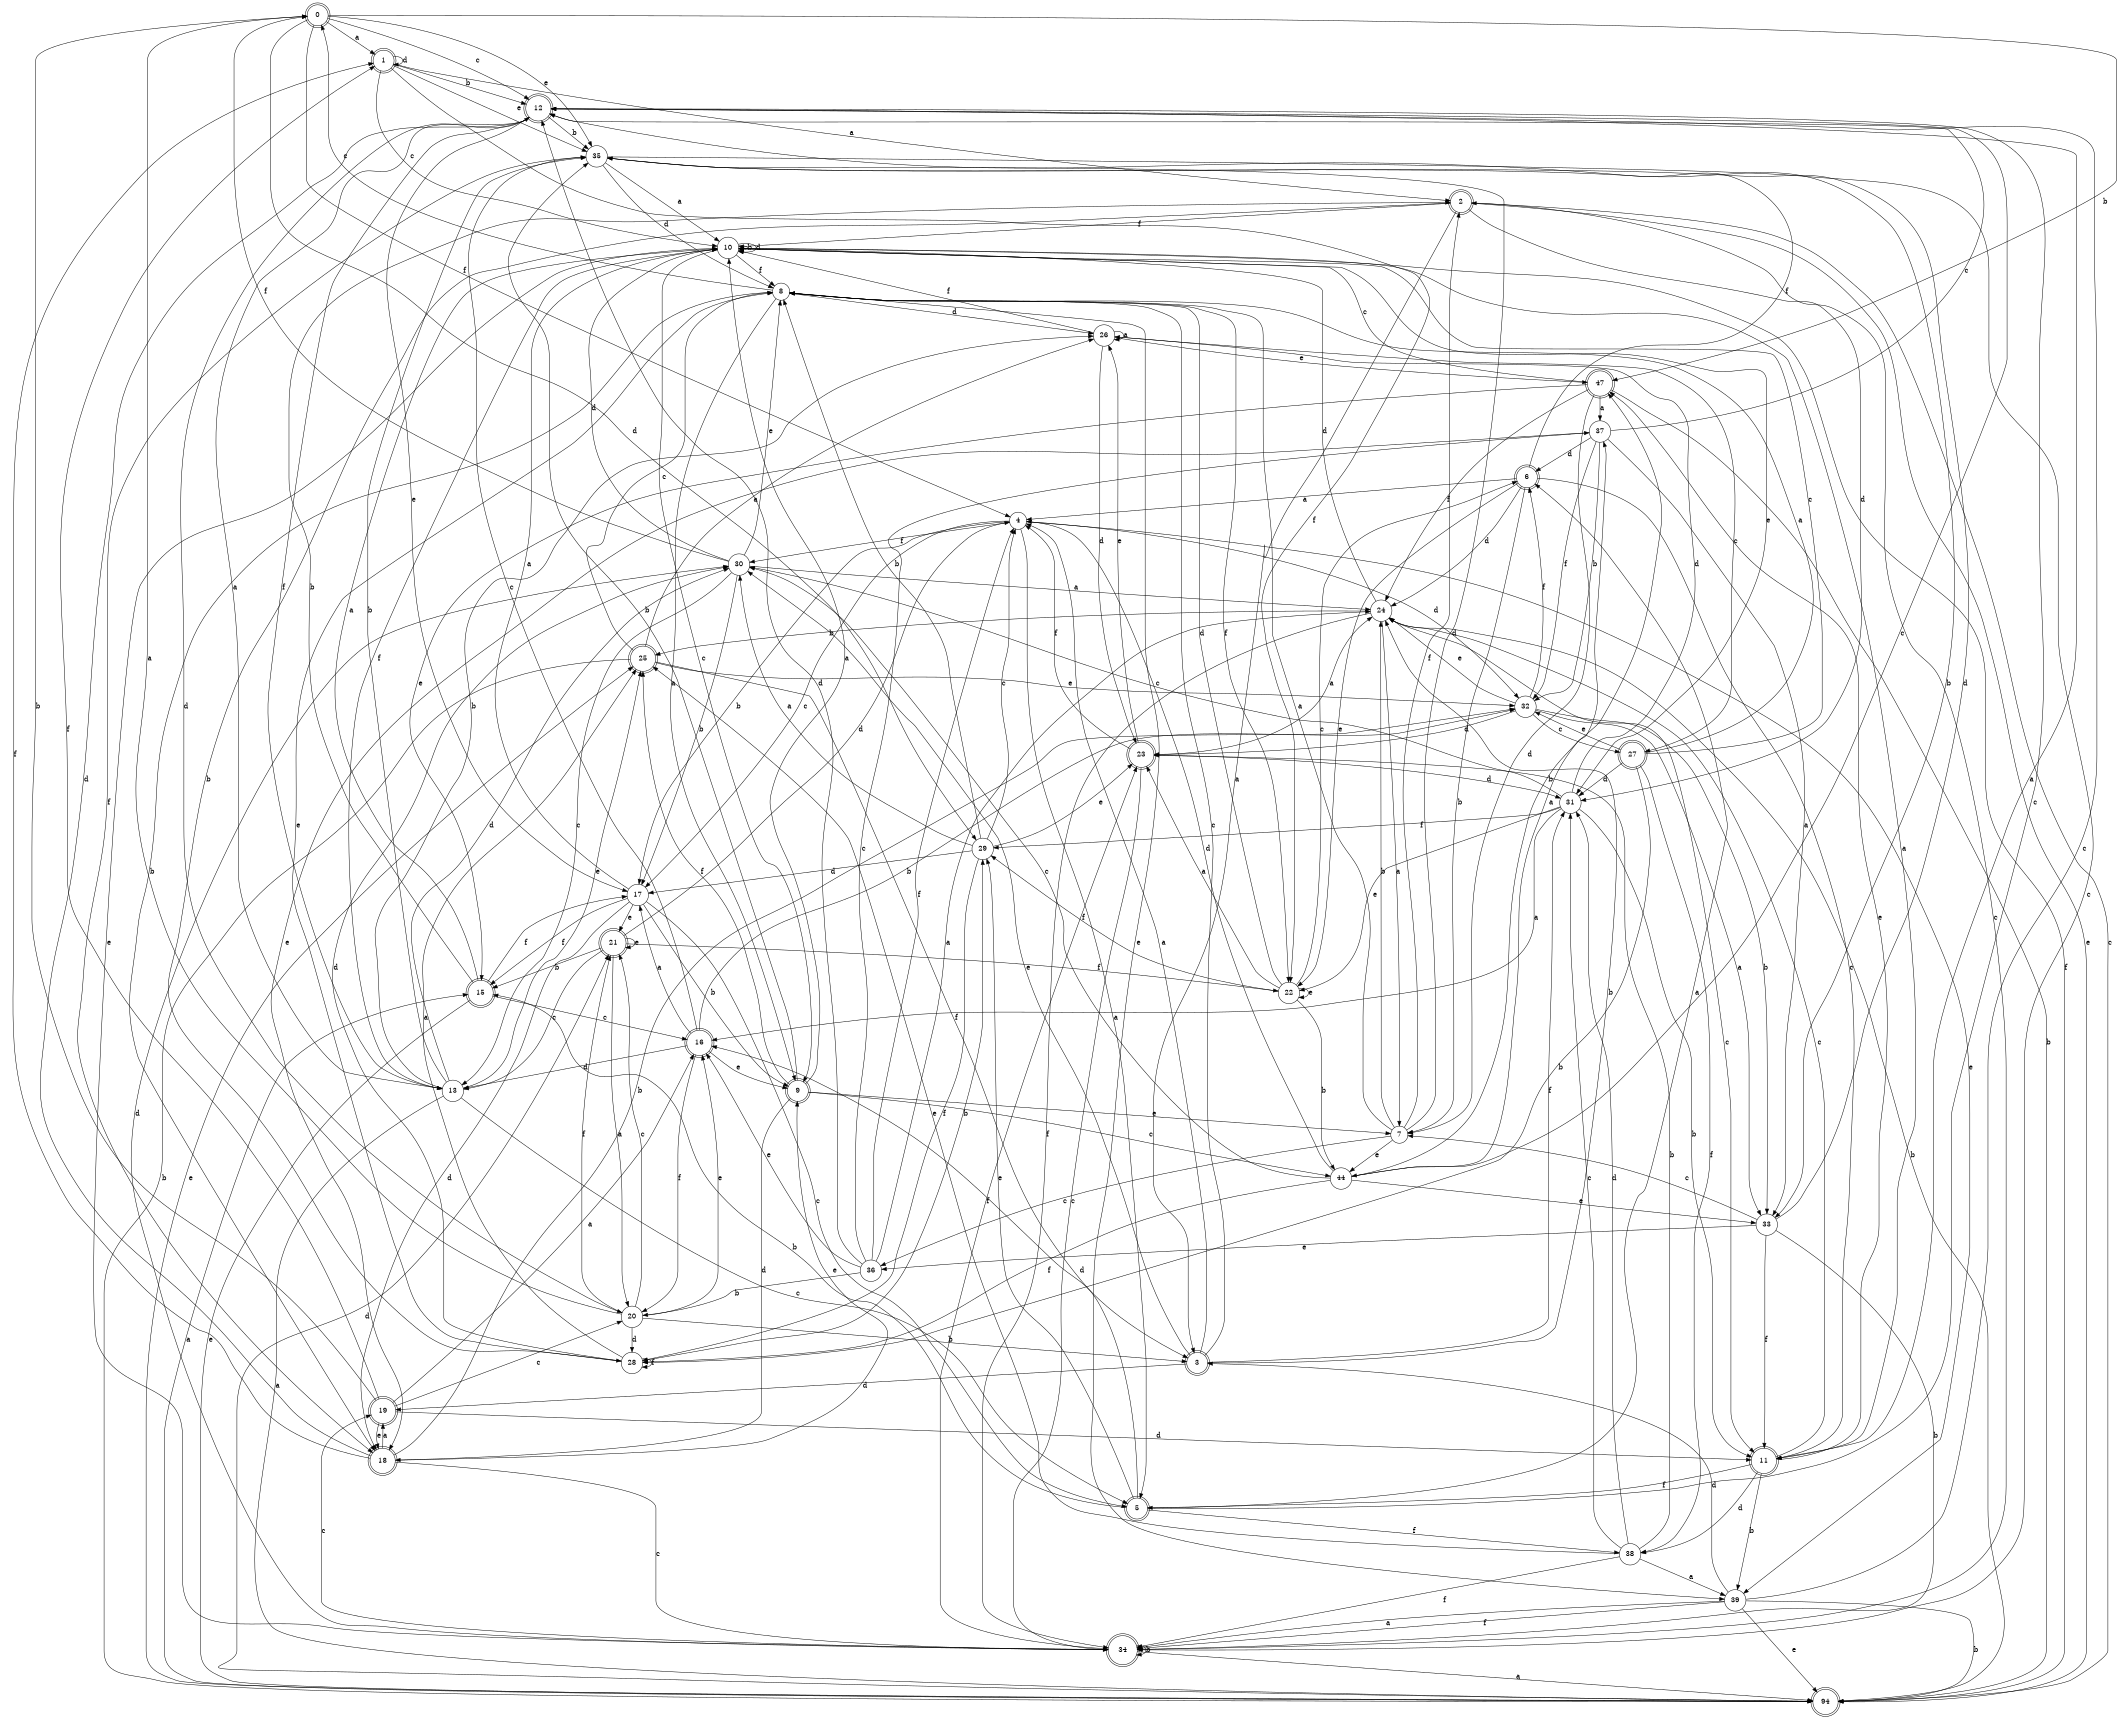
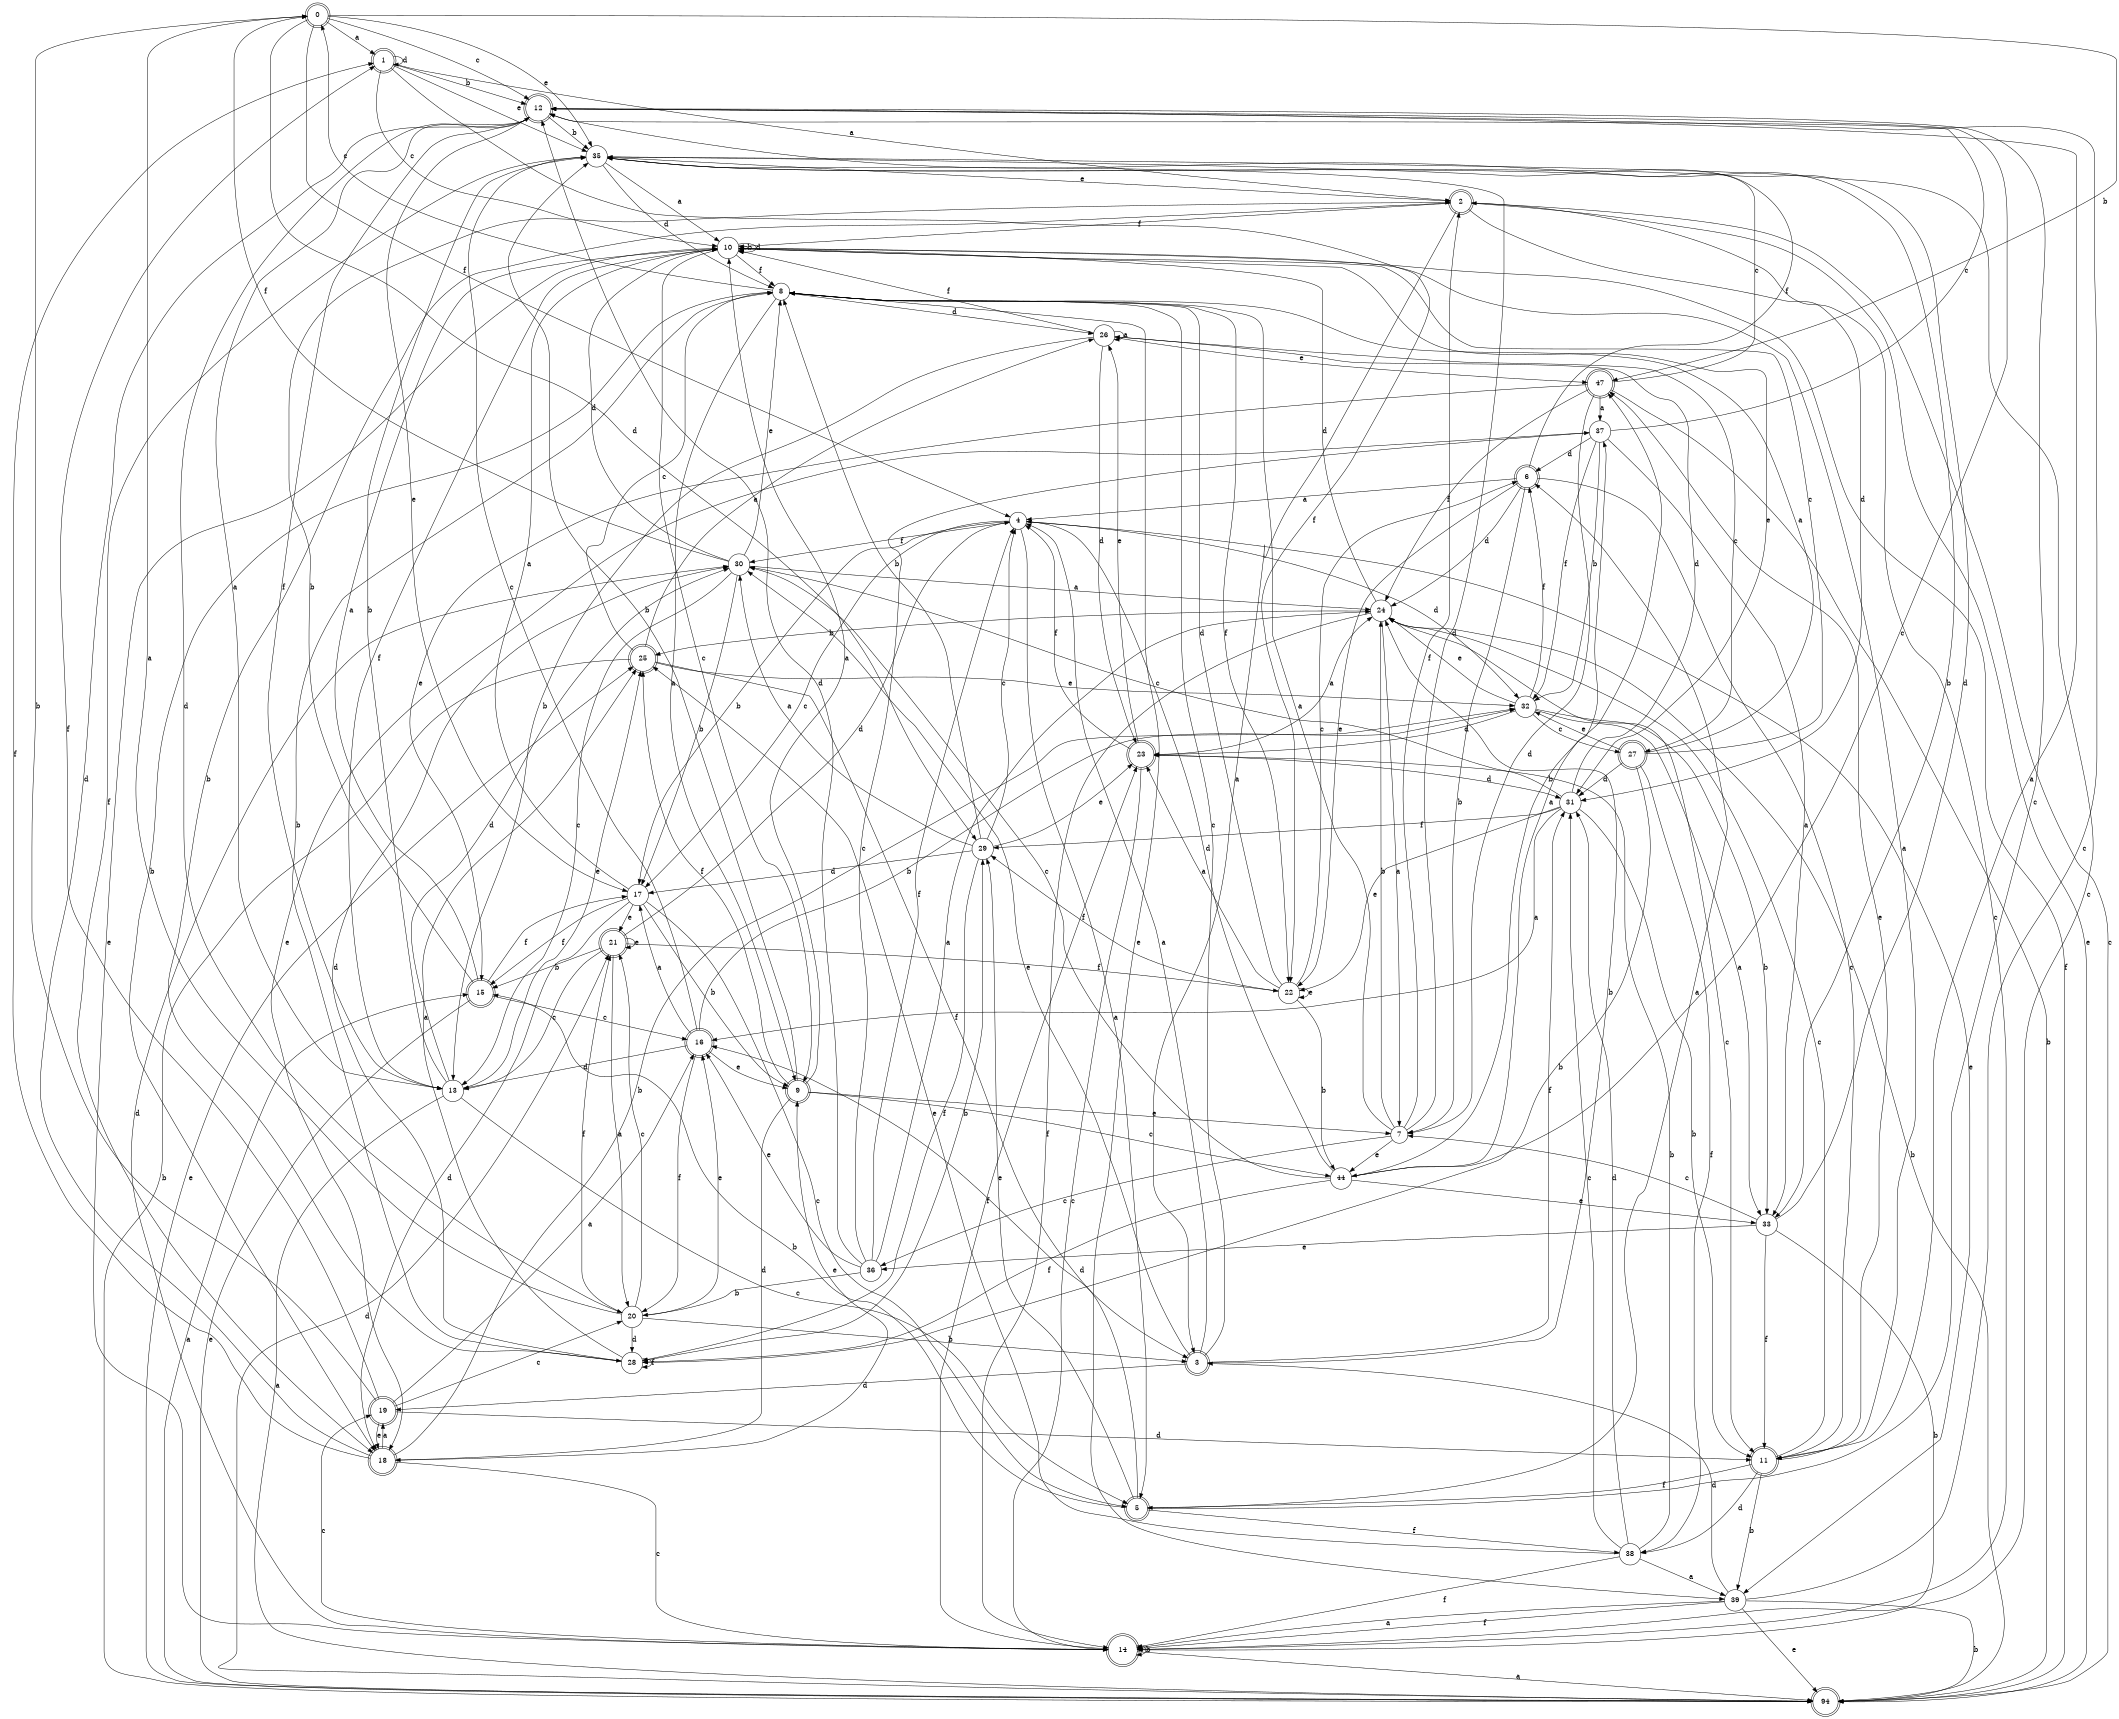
  digraph {
    rankdir=TB
    node [color=black fillcolor=white shape=circle style=filled]
    n1 [label=0 shape=doublecircle style="rounded,filled"]
    n2 [label=1 shape=doublecircle style="rounded,filled"]
    n3 [label=4]
    n4 [label=12 shape=doublecircle style="rounded,filled"]
    n5 [label=29]
    n6 [label=35]
    n7 [label=47 shape=doublecircle style="rounded,filled"]
    n8 [label=2 shape=doublecircle style="rounded,filled"]
    n9 [label=10]
    n10 [label=22]
    n11 [label=30]
    n12 [label=5 shape=doublecircle style="rounded,filled"]
    n13 [label=17]
    n14 [label=32]
    n15 [label=39]
    n16 [label=44]
    n17 [label=13]
    n18 [label=20]
    n19 [label=28]
    n20 [label=8]
    n21 [label=23 shape=doublecircle style="rounded,filled"]
-   n22 [label=34 shape=doublecircle style="rounded,filled"]
+   n22 [label=14 shape=doublecircle style="rounded,filled"]
    n23 [label=18 shape=doublecircle style="rounded,filled"]
    n24 [label=33]
    n25 [label=94 shape=doublecircle style="rounded,filled"]
    n26 [label=24]
    n27 [label=15 shape=doublecircle style="rounded,filled"]
    n28 [label=7]
    n29 [label=37]
    n30 [label=3 shape=doublecircle style="rounded,filled"]
    n31 [label=31]
    n32 [label=11 shape=doublecircle style="rounded,filled"]
    n33 [label=9 shape=doublecircle style="rounded,filled"]
    n34 [label=6 shape=doublecircle style="rounded,filled"]
    n35 [label=19 shape=doublecircle style="rounded,filled"]
    n36 [label=25 shape=doublecircle style="rounded,filled"]
    n37 [label=21 shape=doublecircle style="rounded,filled"]
    n38 [label=16 shape=doublecircle style="rounded,filled"]
    n39 [label=26]
    n40 [label=38]
    n41 [label=27 shape=doublecircle style="rounded,filled"]
    n42 [label=36]
    n1 -> n2 [label=a]
    n1 -> n3 [label=f]
    n1 -> n4 [label=c]
    n1 -> n5 [label=d]
    n1 -> n6 [label=e]
    n1 -> n7 [label=b]
    n2 -> n2 [label=d]
    n2 -> n4 [label=b]
    n2 -> n6 [label=e]
    n2 -> n8 [label=a]
    n2 -> n9 [label=c]
    n2 -> n10 [label=f]
    n3 -> n11 [label=f]
    n3 -> n12 [label=a]
    n3 -> n13 [label=b]
    n3 -> n13 [label=c]
    n3 -> n14 [label=d]
    n3 -> n15 [label=e]
    n4 -> n6 [label=b]
    n4 -> n13 [label=e]
    n4 -> n16 [label=c]
    n4 -> n17 [label=a]
    n4 -> n17 [label=f]
    n4 -> n18 [label=d]
    n5 -> n3 [label=c]
    n5 -> n11 [label=a]
    n5 -> n13 [label=d]
    n5 -> n19 [label=f]
    n5 -> n20 [label=b]
    n5 -> n21 [label=e]
+   n6 -> n8 [label=e]
    n6 -> n9 [label=a]
    n6 -> n20 [label=d]
    n6 -> n22 [label=c]
    n6 -> n23 [label=f]
    n6 -> n24 [label=b]
-   n7 -> n9 [label=c]
+   n7 -> n6 [label=c]
    n7 -> n25 [label=b]
    n7 -> n26 [label=f]
    n7 -> n27 [label=e]
    n7 -> n28 [label=d]
    n7 -> n29 [label=a]
    n8 -> n9 [label=f]
    n8 -> n19 [label=b]
    n8 -> n22 [label=c]
    n8 -> n25 [label=e]
    n8 -> n30 [label=a]
    n8 -> n31 [label=d]
    n9 -> n9 [label=b]
    n9 -> n9 [label=d]
    n9 -> n20 [label=f]
    n9 -> n31 [label=e]
    n9 -> n32 [label=a]
    n9 -> n33 [label=c]
    n10 -> n5 [label=f]
    n10 -> n10 [label=e]
    n10 -> n16 [label=b]
    n10 -> n20 [label=d]
    n10 -> n21 [label=a]
    n10 -> n34 [label=c]
    n11 -> n1 [label=f]
    n11 -> n9 [label=d]
    n11 -> n13 [label=b]
    n11 -> n17 [label=c]
    n11 -> n20 [label=e]
    n11 -> n26 [label=a]
    n12 -> n4 [label=c]
    n12 -> n5 [label=e]
    n12 -> n27 [label=b]
    n12 -> n34 [label=a]
    n12 -> n38 [label=d]
    n12 -> n40 [label=f]
    n13 -> n9 [label=a]
    n13 -> n12 [label=c]
    n13 -> n23 [label=d]
    n13 -> n27 [label=f]
    n13 -> n33 [label=b]
    n13 -> n37 [label=e]
    n14 -> n21 [label=d]
    n14 -> n24 [label=a]
    n14 -> n24 [label=b]
    n14 -> n26 [label=e]
    n14 -> n34 [label=f]
    n14 -> n41 [label=c]
    n15 -> n4 [label=c]
    n15 -> n22 [label=a]
    n15 -> n22 [label=f]
    n15 -> n25 [label=b]
    n15 -> n25 [label=e]
    n15 -> n30 [label=d]
    n16 -> n3 [label=d]
    n16 -> n7 [label=b]
    n16 -> n11 [label=c]
    n16 -> n19 [label=f]
    n16 -> n24 [label=e]
    n16 -> n29 [label=a]
    n17 -> n6 [label=b]
    n17 -> n9 [label=f]
    n17 -> n11 [label=d]
    n17 -> n12 [label=c]
    n17 -> n25 [label=a]
    n17 -> n36 [label=e]
    n18 -> n1 [label=a]
    n18 -> n19 [label=d]
    n18 -> n30 [label=b]
    n18 -> n37 [label=c]
    n18 -> n37 [label=f]
    n18 -> n38 [label=e]
    n19 -> n5 [label=b]
    n19 -> n11 [label=d]
    n19 -> n19 [label=f]
-   n19 -> n20 [label=e]
+   n19 -> n20 [label=b]
    n19 -> n36 [label=a]
    n20 -> n1 [label=c]
    n20 -> n10 [label=f]
    n20 -> n15 [label=e]
    n20 -> n23 [label=b]
    n20 -> n33 [label=a]
    n20 -> n39 [label=d]
    n21 -> n3 [label=f]
    n21 -> n22 [label=c]
    n21 -> n26 [label=a]
    n21 -> n31 [label=d]
    n21 -> n39 [label=e]
    n22 -> n9 [label=e]
    n22 -> n11 [label=d]
    n22 -> n21 [label=f]
    n22 -> n22 [label=b]
    n22 -> n25 [label=a]
    n22 -> n35 [label=c]
    n23 -> n2 [label=f]
    n23 -> n4 [label=d]
    n23 -> n14 [label=b]
    n23 -> n22 [label=c]
    n23 -> n33 [label=e]
    n23 -> n35 [label=a]
    n24 -> n6 [label=d]
    n24 -> n22 [label=b]
    n24 -> n28 [label=c]
    n24 -> n32 [label=f]
    n24 -> n42 [label=e]
    n25 -> n8 [label=c]
    n25 -> n9 [label=f]
    n25 -> n26 [label=b]
    n25 -> n27 [label=a]
    n25 -> n36 [label=e]
    n25 -> n37 [label=d]
    n26 -> n9 [label=d]
    n26 -> n22 [label=f]
    n26 -> n28 [label=a]
    n26 -> n32 [label=c]
    n26 -> n36 [label=b]
    n27 -> n8 [label=b]
    n27 -> n9 [label=a]
    n27 -> n13 [label=f]
    n27 -> n25 [label=e]
    n27 -> n38 [label=c]
    n28 -> n6 [label=d]
    n28 -> n8 [label=f]
    n28 -> n16 [label=e]
    n28 -> n20 [label=a]
    n28 -> n26 [label=b]
    n28 -> n42 [label=c]
    n29 -> n4 [label=c]
    n29 -> n14 [label=b]
    n29 -> n14 [label=f]
    n29 -> n23 [label=e]
    n29 -> n24 [label=a]
    n29 -> n34 [label=d]
    n30 -> n3 [label=a]
    n30 -> n11 [label=e]
    n30 -> n20 [label=c]
    n30 -> n26 [label=b]
    n30 -> n31 [label=f]
    n30 -> n35 [label=d]
    n31 -> n5 [label=f]
    n31 -> n10 [label=e]
    n31 -> n11 [label=c]
    n31 -> n32 [label=b]
    n31 -> n38 [label=a]
    n31 -> n39 [label=d]
    n32 -> n4 [label=a]
    n32 -> n7 [label=e]
    n32 -> n12 [label=f]
    n32 -> n15 [label=b]
    n32 -> n26 [label=c]
    n32 -> n40 [label=d]
    n33 -> n6 [label=b]
    n33 -> n9 [label=a]
    n33 -> n16 [label=c]
    n33 -> n23 [label=d]
    n33 -> n28 [label=e]
    n33 -> n36 [label=f]
    n34 -> n3 [label=a]
    n34 -> n4 [label=f]
    n34 -> n10 [label=e]
    n34 -> n26 [label=d]
    n34 -> n28 [label=b]
    n34 -> n32 [label=c]
    n35 -> n1 [label=b]
    n35 -> n2 [label=f]
    n35 -> n18 [label=c]
    n35 -> n23 [label=e]
    n35 -> n32 [label=d]
    n35 -> n38 [label=a]
    n36 -> n14 [label=e]
    n36 -> n20 [label=c]
    n36 -> n25 [label=b]
    n36 -> n30 [label=f]
    n36 -> n39 [label=a]
    n37 -> n3 [label=d]
    n37 -> n10 [label=f]
    n37 -> n17 [label=c]
    n37 -> n18 [label=a]
    n37 -> n27 [label=b]
    n37 -> n37 [label=e]
    n38 -> n6 [label=c]
    n38 -> n13 [label=a]
    n38 -> n14 [label=b]
    n38 -> n17 [label=d]
    n38 -> n18 [label=f]
    n38 -> n33 [label=e]
    n39 -> n7 [label=e]
    n39 -> n9 [label=f]
-   n17 -> n39 [label=b]
+   n39 -> n17 [label=b]
    n39 -> n21 [label=d]
    n39 -> n39 [label=a]
    n39 -> n41 [label=c]
    n40 -> n15 [label=a]
    n40 -> n21 [label=b]
    n40 -> n22 [label=f]
    n40 -> n31 [label=c]
    n40 -> n31 [label=d]
    n40 -> n36 [label=e]
    n41 -> n9 [label=c]
    n41 -> n14 [label=e]
    n41 -> n19 [label=b]
    n41 -> n20 [label=a]
    n41 -> n31 [label=d]
    n41 -> n40 [label=f]
    n42 -> n3 [label=f]
    n42 -> n4 [label=d]
    n42 -> n18 [label=b]
    n42 -> n26 [label=a]
    n42 -> n29 [label=c]
    n42 -> n38 [label=e]
  }
